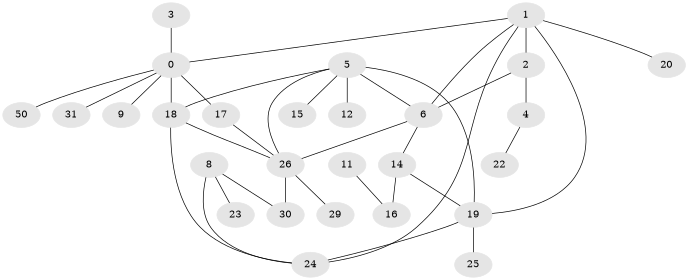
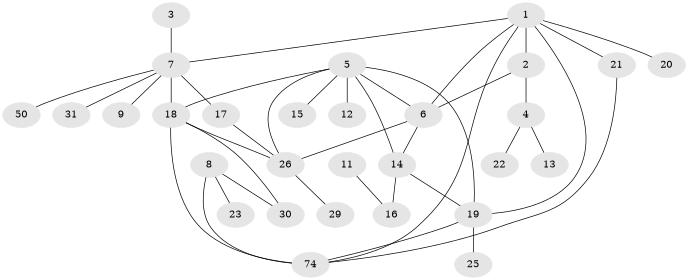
  graph {
    node [color=gray90 style=filled]
    edge [weight=1.0]
    1
    2
    6
-   7 [label=0]
+   7
    19
    20
-   24
+   21
+   24 [label=74]
    4
    26
    14
    18
    9
    n14 [label=50]
    17
    31
    25
+   13
    22
    3
    29
    30
    5
    12
    15
    16
    8
    23
    11
    1 -- 2
    1 -- 6
    1 -- 7
    1 -- 19
    1 -- 20
+   1 -- 21
    1 -- 24
    2 -- 6
    2 -- 4
    6 -- 26
    6 -- 14
    7 -- 18 [weight=2.0]
    7 -- 9
    7 -- n14
    7 -- 17
    7 -- 31
    19 -- 24
    19 -- 25
+   21 -- 24
+   4 -- 13
    4 -- 22
    26 -- 29
-   26 -- 30
+   18 -- 30
    14 -- 19
    14 -- 16
    18 -- 24
    18 -- 26
    17 -- 26
    3 -- 7
    5 -- 6
    5 -- 19
    5 -- 26
+   5 -- 14
    5 -- 18
    5 -- 12
    5 -- 15
    8 -- 24 [weight=2.0]
    8 -- 30
    8 -- 23
    11 -- 16
  }
